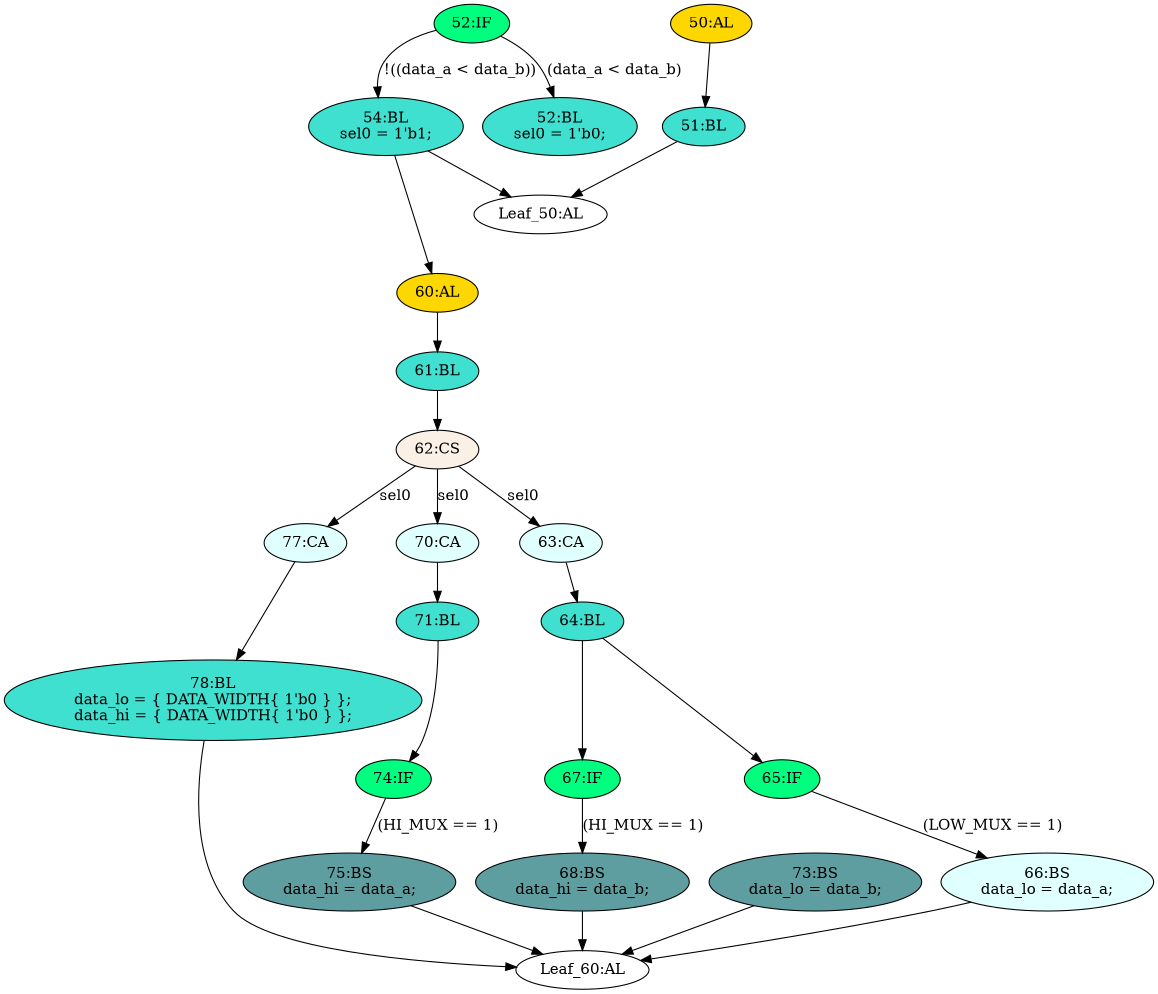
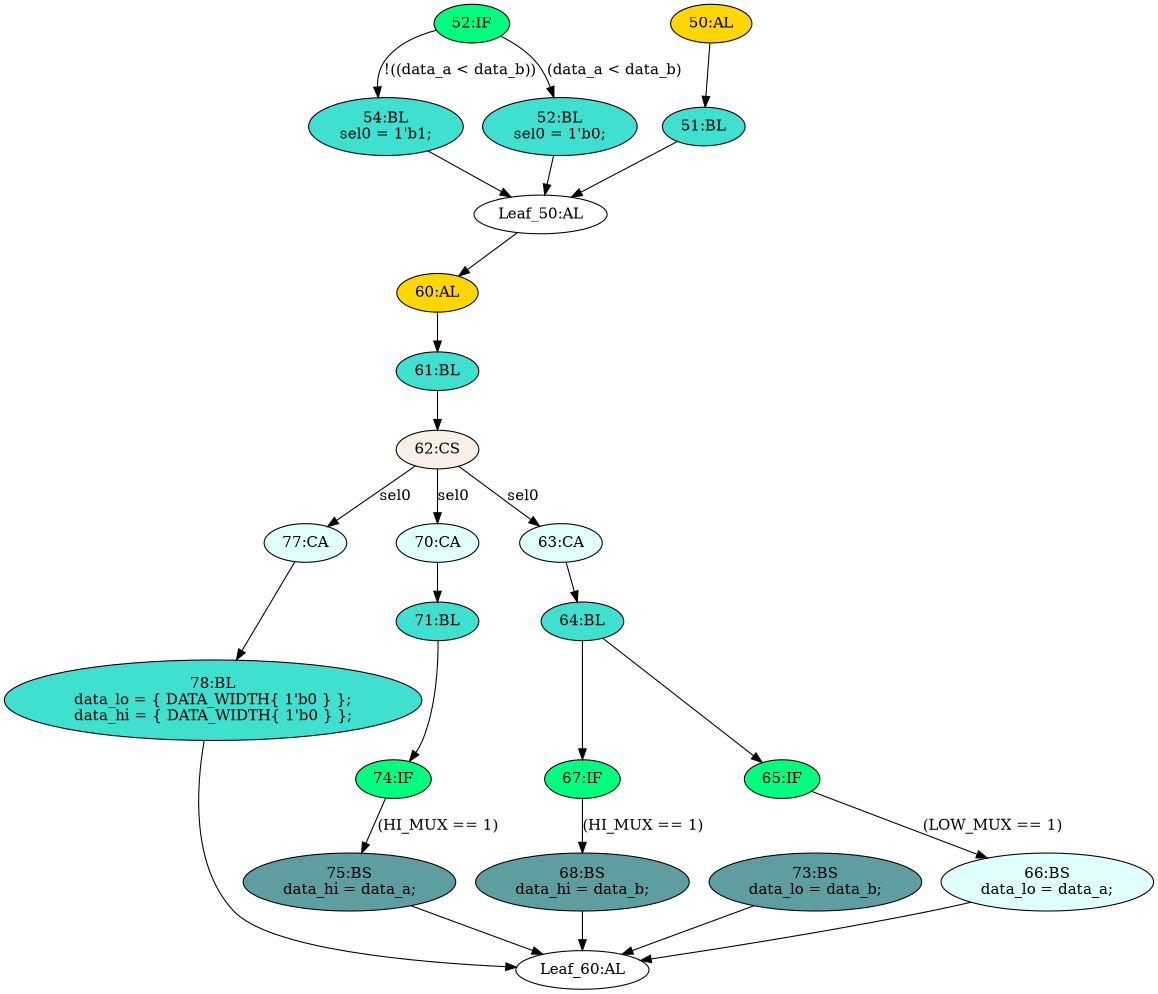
  strict digraph {
    node [fillcolor=turquoise statements="[]" style=filled typ=Block]
    edge [cond="[]" lineno=None]
    n1 [ast="<pyverilog.vparser.ast.CaseStatement object at 0x7f44c72fb790>" fillcolor=linen label="62:CS" typ=CaseStatement]
    n2 [ast="<pyverilog.vparser.ast.Case object at 0x7f44c75f7a10>" fillcolor=lightcyan label="63:CA" typ=Case]
    n3 [ast="<pyverilog.vparser.ast.Case object at 0x7f44c72fb390>" fillcolor=lightcyan label="70:CA" typ=Case]
    n4 [ast="<pyverilog.vparser.ast.Case object at 0x7f44c72fb8d0>" fillcolor=lightcyan label="77:CA" typ=Case]
    n5 [ast="<pyverilog.vparser.ast.Block object at 0x7f44c75f79d0>" label="64:BL"]
    n6 [ast="<pyverilog.vparser.ast.Block object at 0x7f44c72fb710>" label="71:BL"]
    n7 [ast="<pyverilog.vparser.ast.Block object at 0x7f44c72fbbd0>" label="78:BL\ndata_lo = { DATA_WIDTH{ 1'b0 } };\ndata_hi = { DATA_WIDTH{ 1'b0 } };" statements="[<pyverilog.vparser.ast.BlockingSubstitution object at 0x7f44c72fbb50>, <pyverilog.vparser.ast.BlockingSubstitution object at 0x7f44c72fbd90>]"]
    n8 [ast="<pyverilog.vparser.ast.IfStatement object at 0x7f44c72fb210>" fillcolor=springgreen label="67:IF" typ=IfStatement]
    n9 [ast="<pyverilog.vparser.ast.IfStatement object at 0x7f44c75f7cd0>" fillcolor=springgreen label="65:IF" typ=IfStatement]
    n10 [ast="<pyverilog.vparser.ast.IfStatement object at 0x7f44c72fb7d0>" fillcolor=springgreen label="74:IF" typ=IfStatement]
    n11 [def_var="['data_hi', 'data_lo']" label="Leaf_60:AL" fillcolor="" statements="" style="" typ=""]
    n12 [ast="<pyverilog.vparser.ast.BlockingSubstitution object at 0x7f44c72fb910>" fillcolor=cadetblue label="75:BS\ndata_hi = data_a;" statements="[<pyverilog.vparser.ast.BlockingSubstitution object at 0x7f44c72fb910>]" typ=BlockingSubstitution]
    n13 [ast="<pyverilog.vparser.ast.BlockingSubstitution object at 0x7f44c72fb350>" fillcolor=cadetblue label="68:BS\ndata_hi = data_b;" statements="[<pyverilog.vparser.ast.BlockingSubstitution object at 0x7f44c72fb350>]" typ=BlockingSubstitution]
    n14 [ast="<pyverilog.vparser.ast.Block object at 0x7f44c7317e90>" label="54:BL\nsel0 = 1'b1;" statements="[<pyverilog.vparser.ast.BlockingSubstitution object at 0x7f44c7317ad0>]"]
    n15 [def_var="['sel0']" label="Leaf_50:AL" fillcolor="" statements="" style="" typ=""]
    n16 [ast="<pyverilog.vparser.ast.Always object at 0x7f44c73170d0>" clk_sens=False fillcolor=gold label="60:AL" sens="['data_b', 'data_a']" typ=Always use_var="['data_b', 'data_a', 'sel0', 'LOW_MUX', 'HI_MUX']"]
    n17 [ast="<pyverilog.vparser.ast.Block object at 0x7f44c7664a90>" label="61:BL"]
    n18 [ast="<pyverilog.vparser.ast.Block object at 0x7f44c7317dd0>" label="52:BL\nsel0 = 1'b0;" statements="[<pyverilog.vparser.ast.BlockingSubstitution object at 0x7f44c73172d0>]"]
    n19 [ast="<pyverilog.vparser.ast.BlockingSubstitution object at 0x7f44c72fb690>" fillcolor=cadetblue label="73:BS\ndata_lo = data_b;" statements="[<pyverilog.vparser.ast.BlockingSubstitution object at 0x7f44c72fb690>]" typ=BlockingSubstitution]
    n20 [ast="<pyverilog.vparser.ast.Always object at 0x7f44c75ebb10>" clk_sens=False fillcolor=gold label="50:AL" sens="[]" typ=Always use_var="['data_b', 'data_a']"]
    n21 [ast="<pyverilog.vparser.ast.Block object at 0x7f44c732f250>" label="51:BL"]
    n22 [ast="<pyverilog.vparser.ast.IfStatement object at 0x7f44c73412d0>" fillcolor=springgreen label="52:IF" typ=IfStatement]
    n23 [ast="<pyverilog.vparser.ast.BlockingSubstitution object at 0x7f44c72fb0d0>" fillcolor=lightcyan label="66:BS\ndata_lo = data_a;" statements="[<pyverilog.vparser.ast.BlockingSubstitution object at 0x7f44c72fb0d0>]" typ=BlockingSubstitution]
    n1 -> n2 [cond="['sel0']" label=sel0 lineno=62]
    n1 -> n3 [cond="['sel0']" label=sel0 lineno=62]
    n1 -> n4 [cond="['sel0']" label=sel0 lineno=62]
    n2 -> n5
    n3 -> n6
    n4 -> n7
    n5 -> n8
    n5 -> n9
    n6 -> n10
    n7 -> n11
    n8 -> n13 [cond="['HI_MUX']" label="(HI_MUX == 1)" lineno=67]
    n9 -> n23 [cond="['LOW_MUX']" label="(LOW_MUX == 1)" lineno=65]
    n10 -> n12 [cond="['HI_MUX']" label="(HI_MUX == 1)" lineno=74]
    n12 -> n11
    n13 -> n11
    n14 -> n15
-   n14 -> n16 [cond="" lineno=""]
+   n15 -> n16 [cond="" lineno=""]
    n16 -> n17
    n17 -> n1
+   n18 -> n15
    n19 -> n11
    n20 -> n21
    n21 -> n15
    n22 -> n14 [cond="['data_a', 'data_b']" label="!((data_a < data_b))" lineno=52]
    n22 -> n18 [cond="['data_a', 'data_b']" label="(data_a < data_b)" lineno=52]
    n23 -> n11
  }
